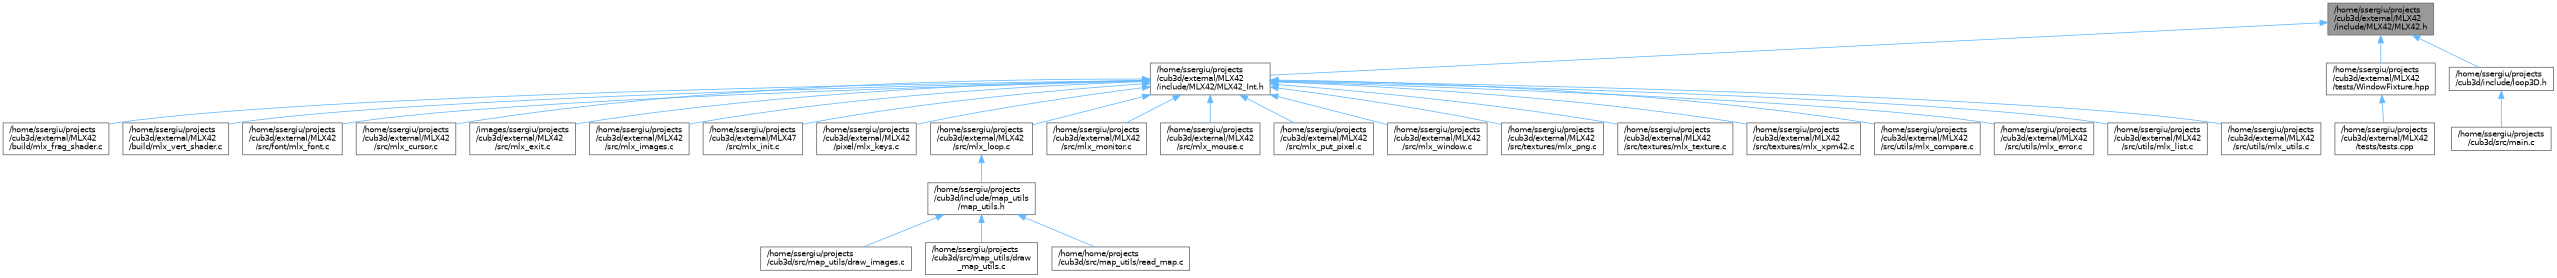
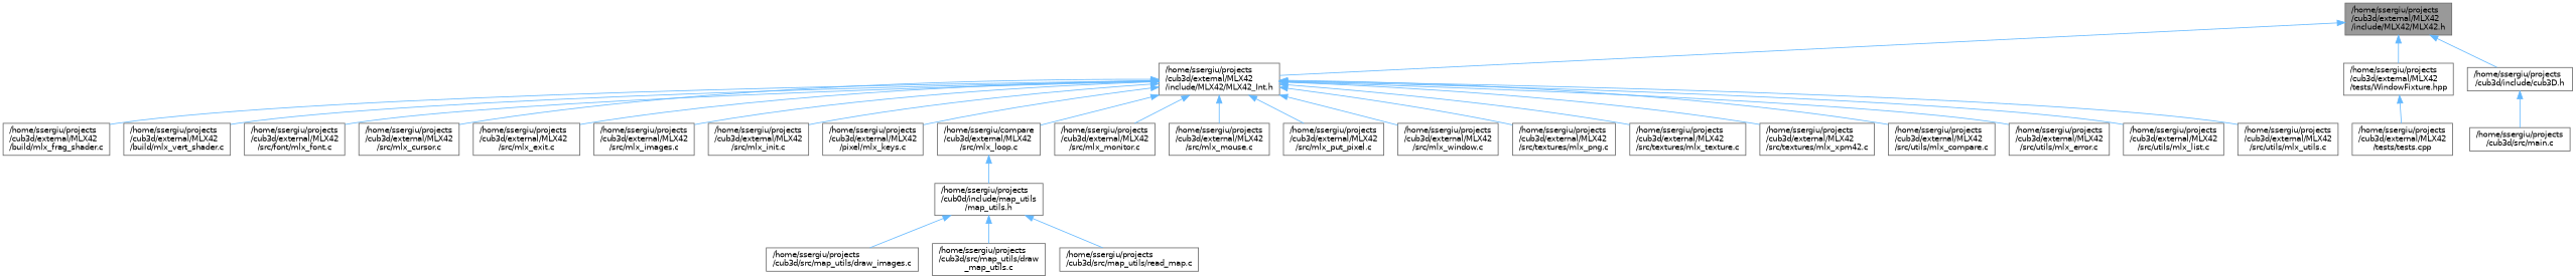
  digraph {
    node [color=grey40 fillcolor=white fontname=Helvetica fontsize=10 shape=box style=filled]
    edge [color=steelblue1 dir=back fontname=Helvetica fontsize=10 labelfontname=Helvetica labelfontsize=10 style=solid]
    n1 [color=gray40 fillcolor=grey60 fontcolor=black height=0.2 label="/home/ssergiu/projects\l/cub3d/external/MLX42\l/include/MLX42/MLX42.h" width=0.4]
    n2 [height=0.2 label="/home/ssergiu/projects\l/cub3d/external/MLX42\l/include/MLX42/MLX42_Int.h" width=0.4]
    n3 [height=0.2 label="/home/ssergiu/projects\l/cub3d/external/MLX42\l/tests/WindowFixture.hpp" width=0.4]
-   n4 [height=0.2 label="/home/ssergiu/projects\l/cub3d/include/loop3D.h" width=0.4]
+   n4 [height=0.2 label="/home/ssergiu/projects\l/cub3d/include/cub3D.h" width=0.4]
    n5 [height=0.2 label="/home/ssergiu/projects\l/cub3d/external/MLX42\l/build/mlx_frag_shader.c" width=0.4]
    n6 [height=0.2 label="/home/ssergiu/projects\l/cub3d/external/MLX42\l/build/mlx_vert_shader.c" width=0.4]
    n7 [height=0.2 label="/home/ssergiu/projects\l/cub3d/external/MLX42\l/src/font/mlx_font.c" width=0.4]
    n8 [height=0.2 label="/home/ssergiu/projects\l/cub3d/external/MLX42\l/src/mlx_cursor.c" width=0.4]
-   n9 [height=0.2 label="/images/ssergiu/projects\l/cub3d/external/MLX42\l/src/mlx_exit.c" width=0.4]
+   n9 [height=0.2 label="/home/ssergiu/projects\l/cub3d/external/MLX42\l/src/mlx_exit.c" width=0.4]
    n10 [height=0.2 label="/home/ssergiu/projects\l/cub3d/external/MLX42\l/src/mlx_images.c" width=0.4]
-   n11 [height=0.2 label="/home/ssergiu/projects\l/cub3d/external/MLX47\l/src/mlx_init.c" width=0.4]
+   n11 [height=0.2 label="/home/ssergiu/projects\l/cub3d/external/MLX42\l/src/mlx_init.c" width=0.4]
    n12 [height=0.2 label="/home/ssergiu/projects\l/cub3d/external/MLX42\l/pixel/mlx_keys.c" width=0.4]
-   n13 [height=0.2 label="/home/ssergiu/projects\l/cub3d/external/MLX42\l/src/mlx_loop.c" width=0.4]
+   n13 [height=0.2 label="/home/ssergiu/compare\l/cub3d/external/MLX42\l/src/mlx_loop.c" width=0.4]
    n14 [height=0.2 label="/home/ssergiu/projects\l/cub3d/external/MLX42\l/src/mlx_monitor.c" width=0.4]
    n15 [height=0.2 label="/home/ssergiu/projects\l/cub3d/external/MLX42\l/src/mlx_mouse.c" width=0.4]
    n16 [height=0.2 label="/home/ssergiu/projects\l/cub3d/external/MLX42\l/src/mlx_put_pixel.c" width=0.4]
    n17 [height=0.2 label="/home/ssergiu/projects\l/cub3d/external/MLX42\l/src/mlx_window.c" width=0.4]
    n18 [height=0.2 label="/home/ssergiu/projects\l/cub3d/external/MLX42\l/src/textures/mlx_png.c" width=0.4]
    n19 [height=0.2 label="/home/ssergiu/projects\l/cub3d/external/MLX42\l/src/textures/mlx_texture.c" width=0.4]
    n20 [height=0.2 label="/home/ssergiu/projects\l/cub3d/external/MLX42\l/src/textures/mlx_xpm42.c" width=0.4]
    n21 [height=0.2 label="/home/ssergiu/projects\l/cub3d/external/MLX42\l/src/utils/mlx_compare.c" width=0.4]
    n22 [height=0.2 label="/home/ssergiu/projects\l/cub3d/external/MLX42\l/src/utils/mlx_error.c" width=0.4]
    n23 [height=0.2 label="/home/ssergiu/projects\l/cub3d/external/MLX42\l/src/utils/mlx_list.c" width=0.4]
    n24 [height=0.2 label="/home/ssergiu/projects\l/cub3d/external/MLX42\l/src/utils/mlx_utils.c" width=0.4]
    n25 [height=0.2 label="/home/ssergiu/projects\l/cub3d/external/MLX42\l/tests/tests.cpp" width=0.4]
    n26 [height=0.2 label="/home/ssergiu/projects\l/cub3d/src/main.c" width=0.4]
-   n27 [height=0.2 label="/home/ssergiu/projects\l/cub3d/include/map_utils\l/map_utils.h" width=0.4]
+   n27 [height=0.2 label="/home/ssergiu/projects\l/cub0d/include/map_utils\l/map_utils.h" width=0.4]
    n28 [height=0.2 label="/home/ssergiu/projects\l/cub3d/src/map_utils/draw_images.c" width=0.4]
    n29 [height=0.2 label="/home/ssergiu/projects\l/cub3d/src/map_utils/draw\l_map_utils.c" width=0.4]
-   n30 [height=0.2 label="/home/home/projects\l/cub3d/src/map_utils/read_map.c" width=0.4]
+   n30 [height=0.2 label="/home/ssergiu/projects\l/cub3d/src/map_utils/read_map.c" width=0.4]
    n1 -> n2
    n1 -> n3
    n1 -> n4
    n2 -> n5
    n2 -> n6
    n2 -> n7
    n2 -> n8
    n2 -> n9
    n2 -> n10
    n2 -> n11
    n2 -> n12
    n2 -> n13
    n2 -> n14
    n2 -> n15
    n2 -> n16
    n2 -> n17
    n2 -> n18
    n2 -> n19
    n2 -> n20
    n2 -> n21
    n2 -> n22
    n2 -> n23
    n2 -> n24
    n3 -> n25
    n4 -> n26
    n13 -> n27
    n27 -> n28
    n27 -> n29
    n27 -> n30
  }
